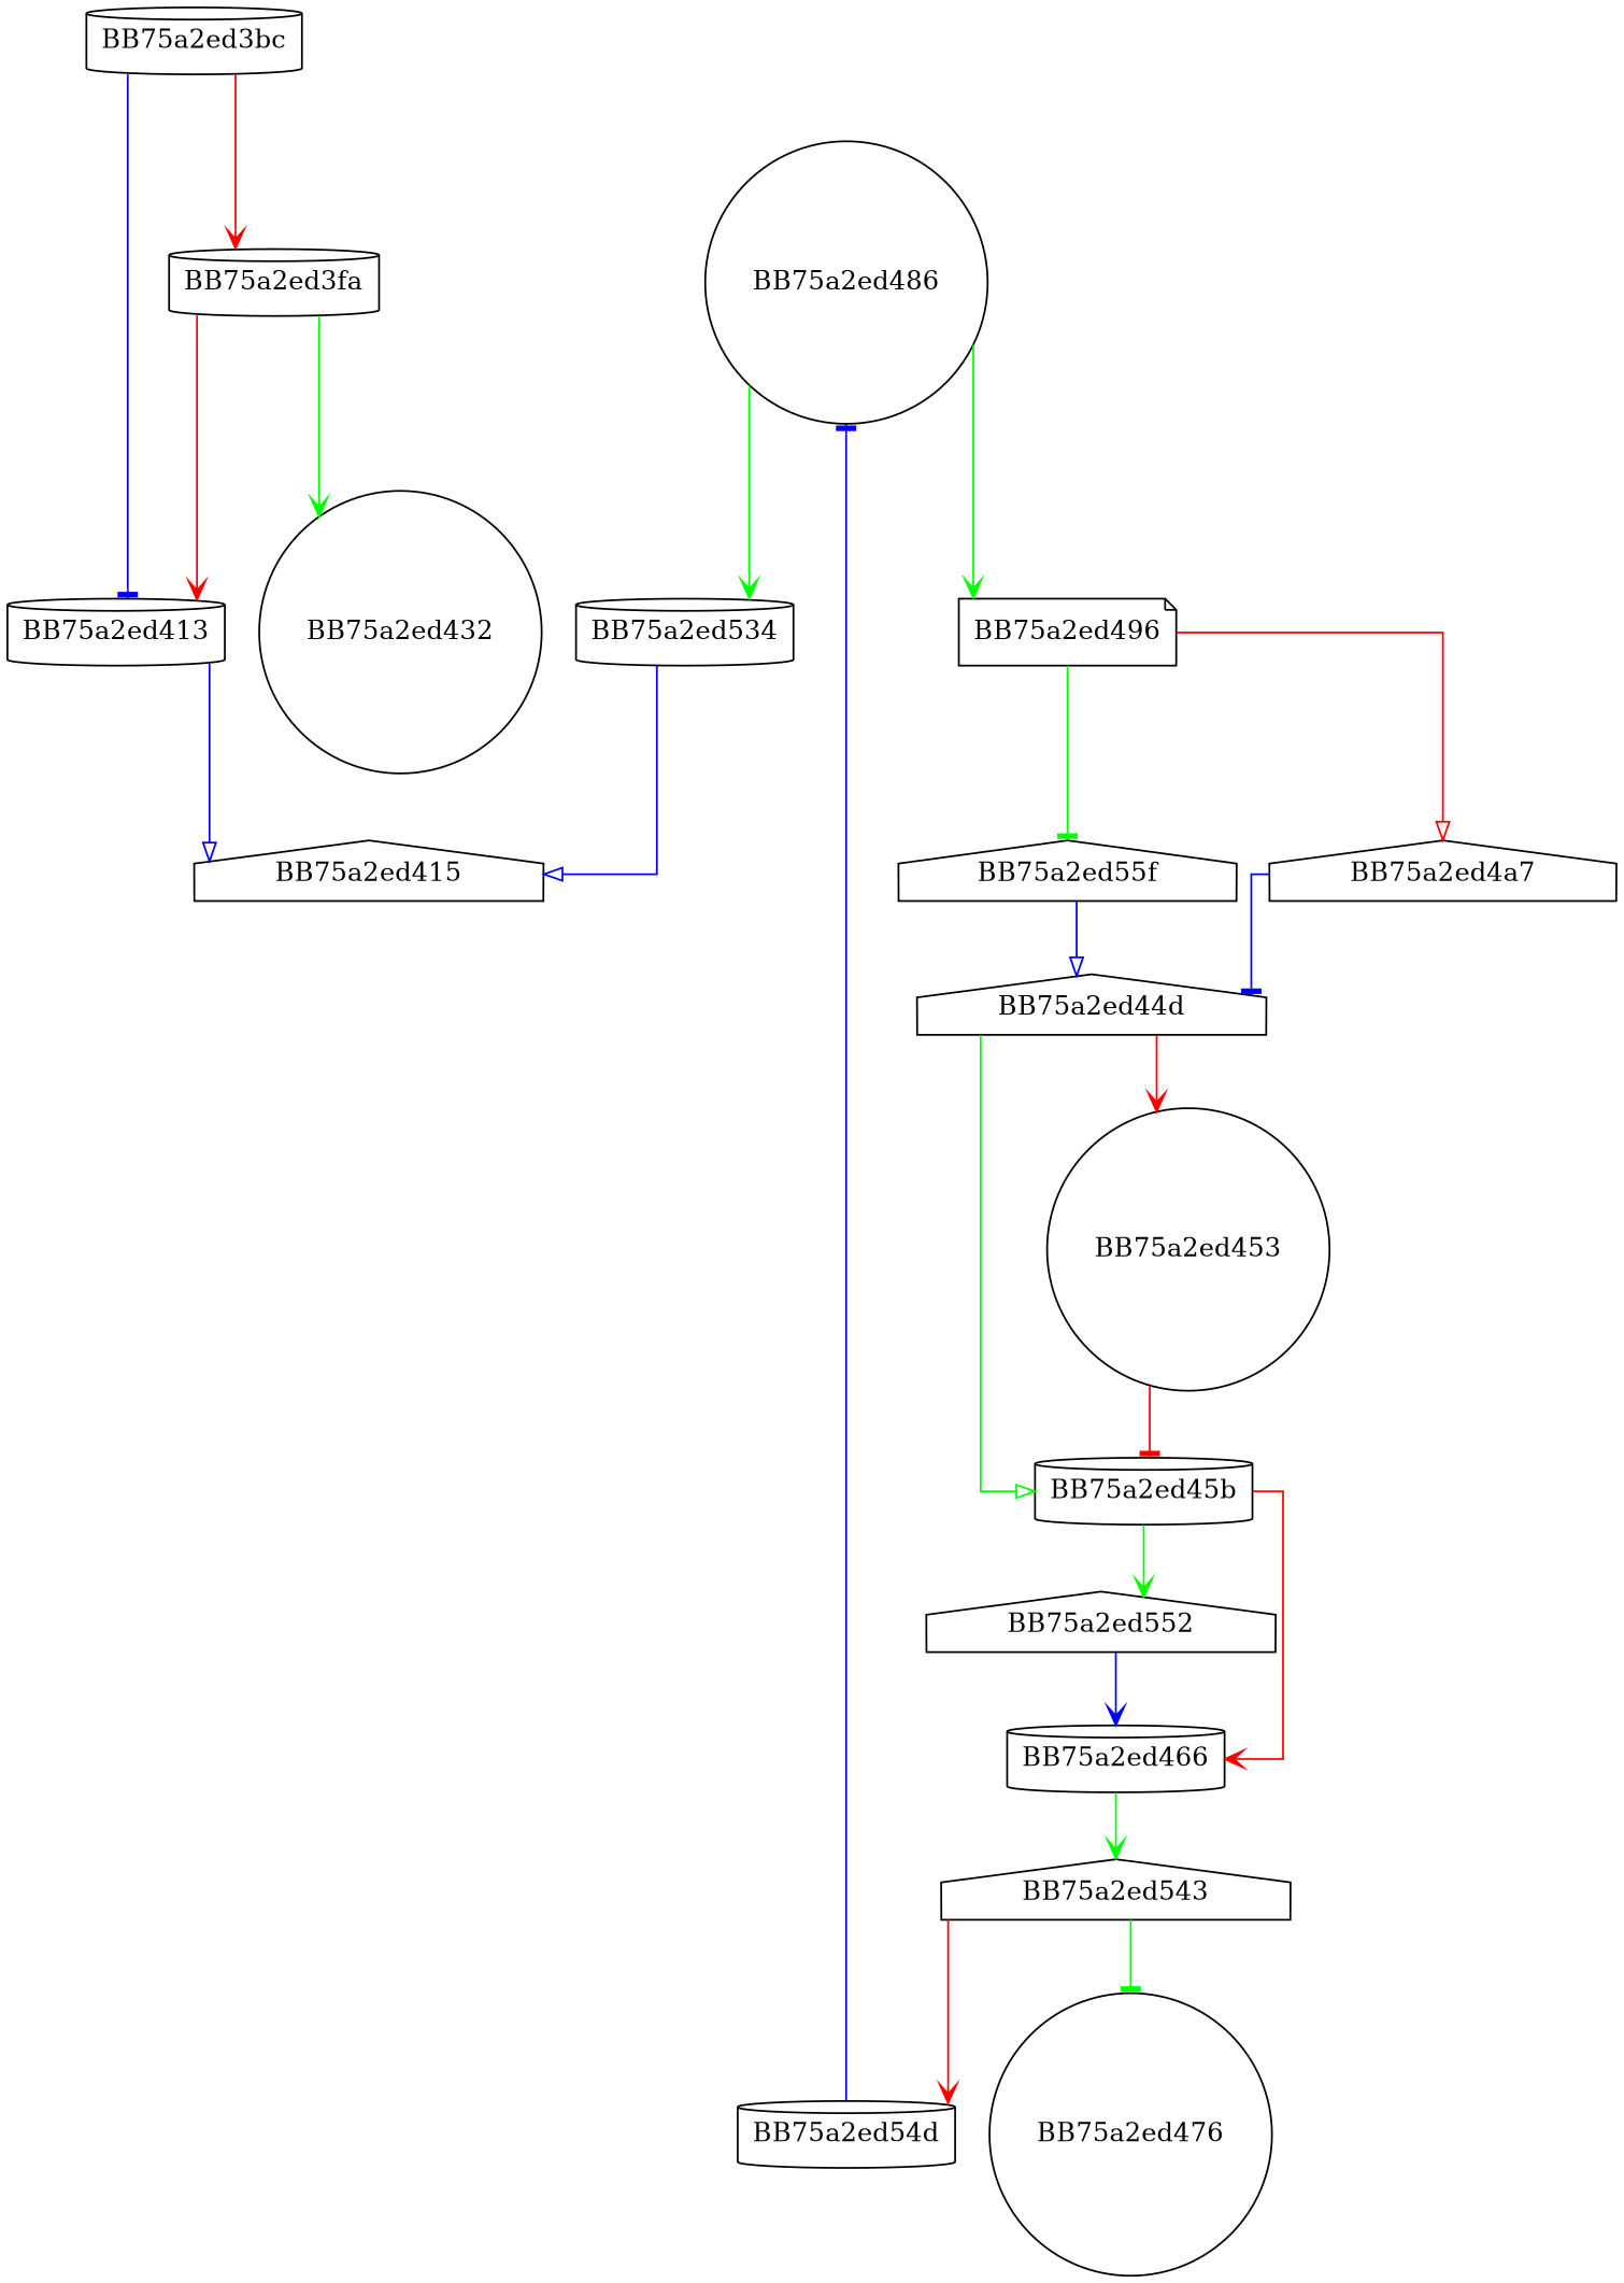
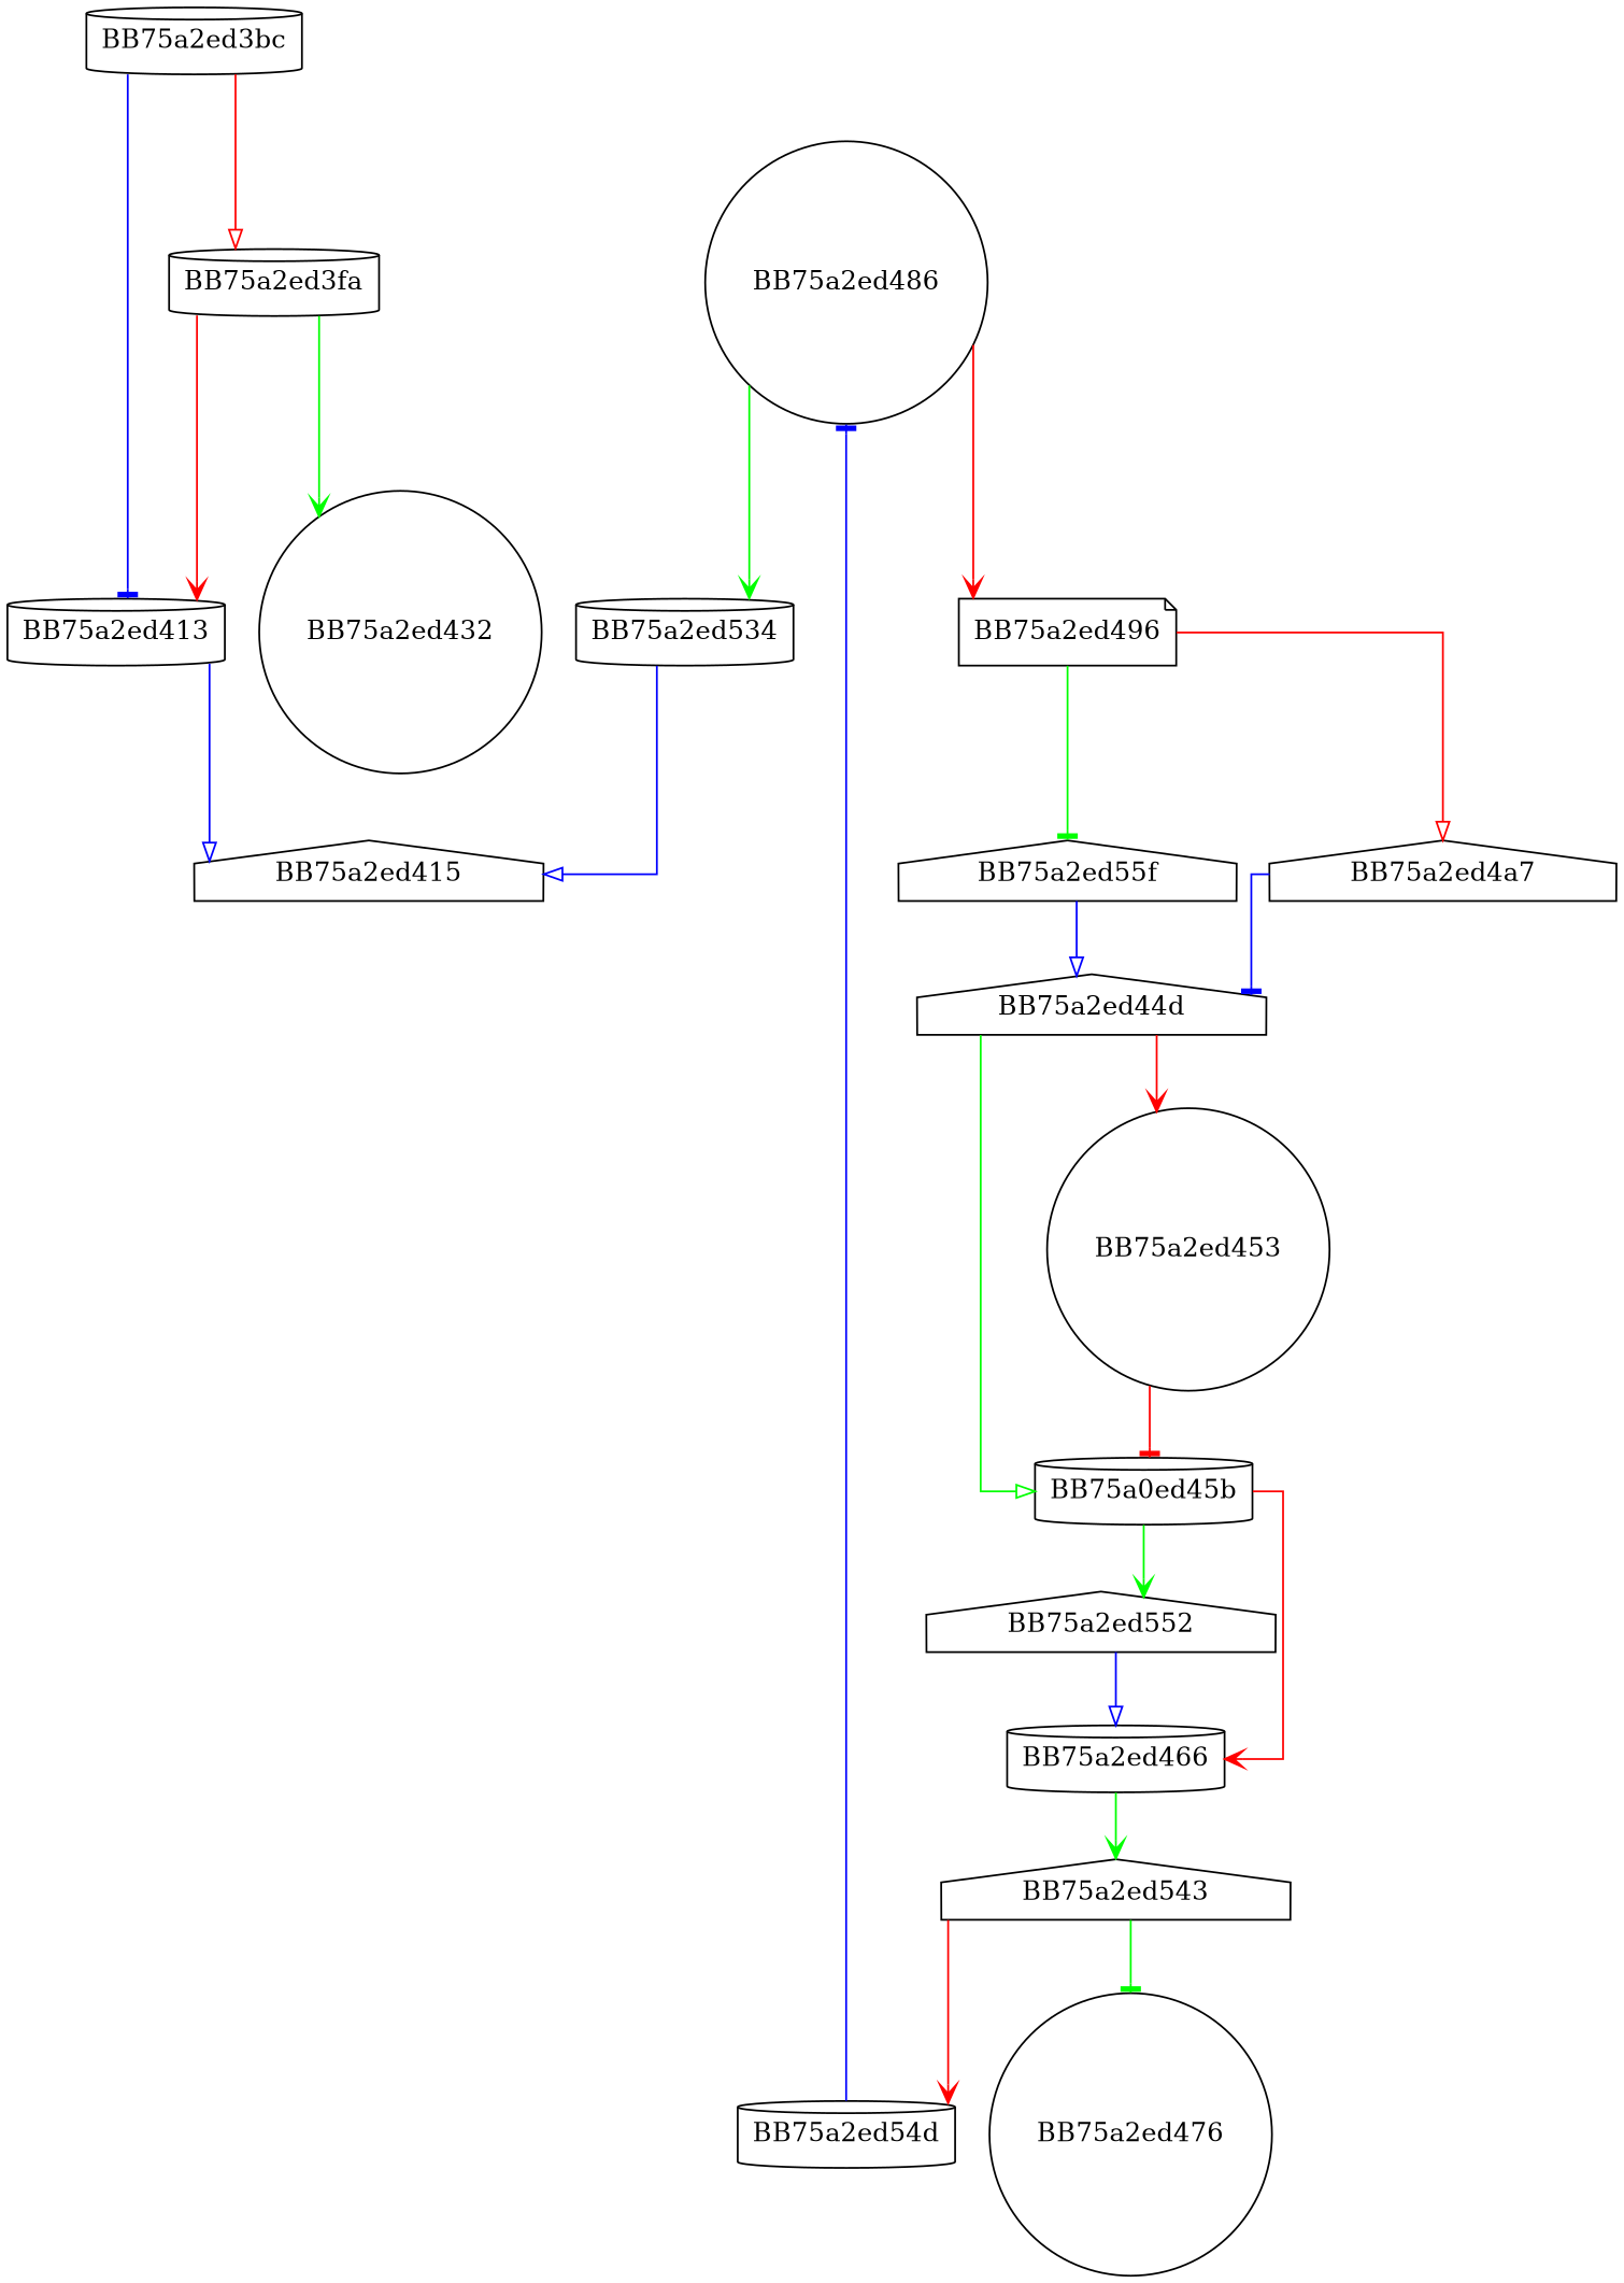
  digraph {
    splines=ortho
    node [shape=cylinder]
    edge [arrowhead=vee color=red]
    BB75a2ed3bc
    BB75a2ed413
    BB75a2ed3fa
    BB75a2ed415 [shape=house]
    BB75a2ed432 [shape=circle]
    BB75a2ed44d [shape=house]
-   BB75a2ed45b
+   BB75a2ed45b [label=BB75a0ed45b]
    BB75a2ed453 [shape=circle]
    BB75a2ed552 [shape=house]
    BB75a2ed466
    BB75a2ed543 [shape=house]
    BB75a2ed476 [shape=circle]
    BB75a2ed54d
    BB75a2ed486 [shape=circle]
    BB75a2ed534
    BB75a2ed496 [shape=note]
    BB75a2ed55f [shape=house]
    BB75a2ed4a7 [shape=house]
    BB75a2ed3bc -> BB75a2ed413 [arrowhead=tee color=blue]
-   BB75a2ed3bc -> BB75a2ed3fa
+   BB75a2ed3bc -> BB75a2ed3fa [arrowhead=onormal]
    BB75a2ed413 -> BB75a2ed415 [arrowhead=onormal color=blue]
    BB75a2ed3fa -> BB75a2ed413
    BB75a2ed3fa -> BB75a2ed432 [color=green]
    BB75a2ed44d -> BB75a2ed45b [arrowhead=onormal color=green]
    BB75a2ed44d -> BB75a2ed453
    BB75a2ed45b -> BB75a2ed552 [color=green]
    BB75a2ed45b -> BB75a2ed466
    BB75a2ed453 -> BB75a2ed45b [arrowhead=tee]
-   BB75a2ed552 -> BB75a2ed466 [color=blue]
+   BB75a2ed552 -> BB75a2ed466 [arrowhead=onormal color=blue]
    BB75a2ed466 -> BB75a2ed543 [color=green]
    BB75a2ed543 -> BB75a2ed476 [arrowhead=tee color=green]
    BB75a2ed543 -> BB75a2ed54d
    BB75a2ed54d -> BB75a2ed486 [arrowhead=tee color=blue]
    BB75a2ed486 -> BB75a2ed534 [color=green]
-   BB75a2ed486 -> BB75a2ed496 [color=green]
+   BB75a2ed486 -> BB75a2ed496
    BB75a2ed534 -> BB75a2ed415 [arrowhead=onormal color=blue]
    BB75a2ed496 -> BB75a2ed55f [arrowhead=tee color=green]
    BB75a2ed496 -> BB75a2ed4a7 [arrowhead=onormal]
    BB75a2ed55f -> BB75a2ed44d [arrowhead=onormal color=blue]
    BB75a2ed4a7 -> BB75a2ed44d [arrowhead=tee color=blue]
  }
